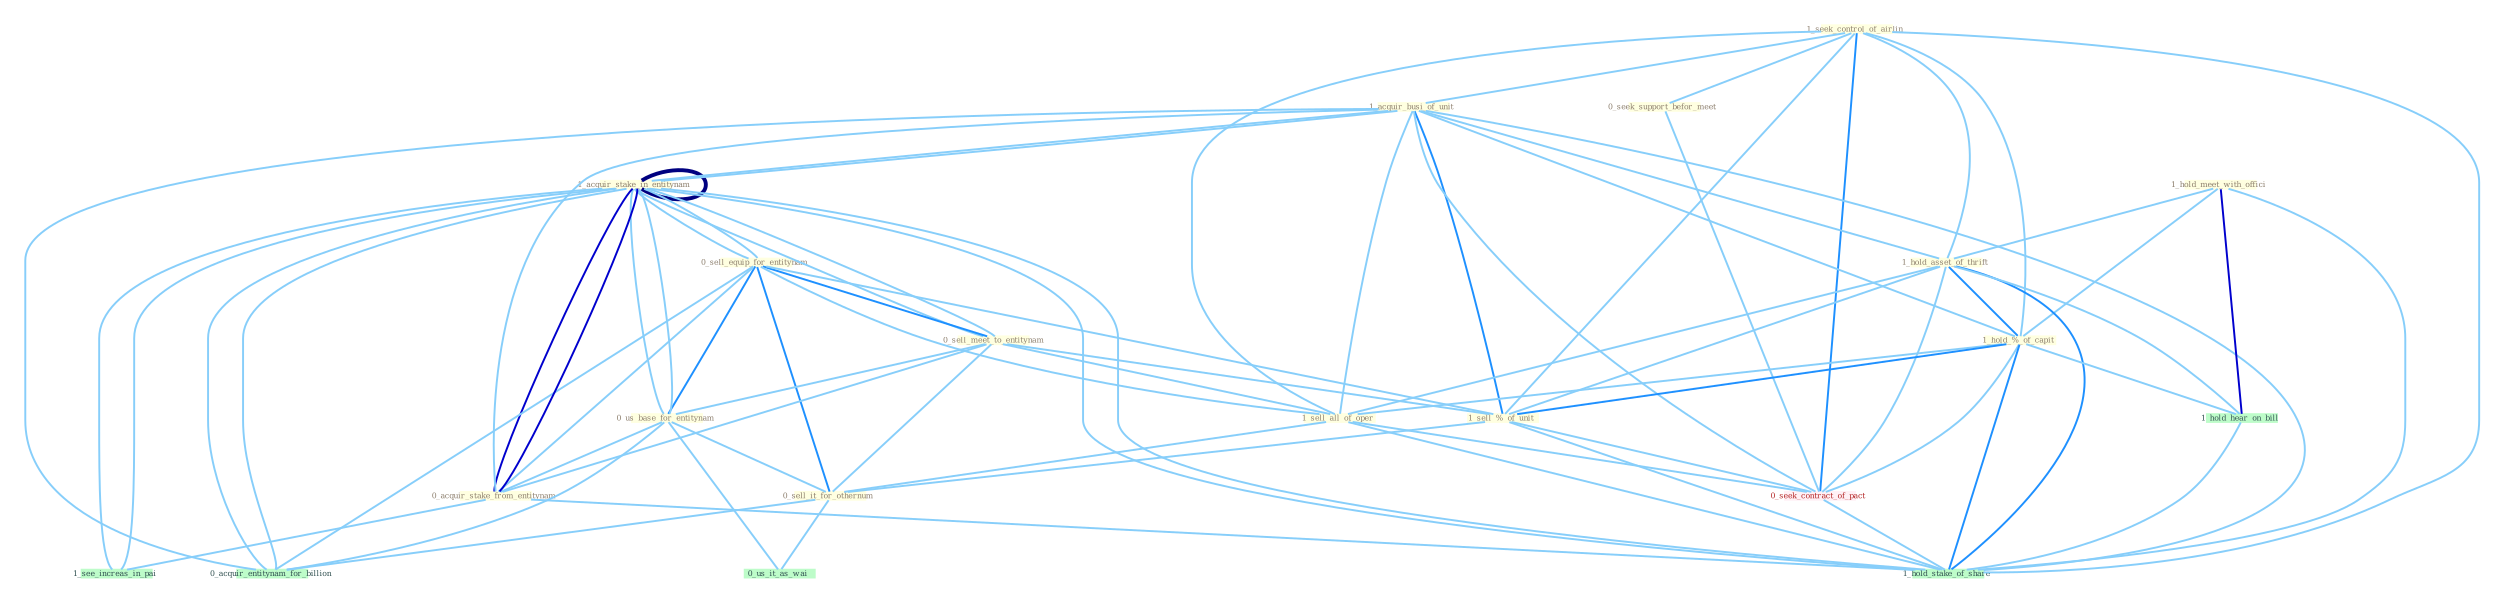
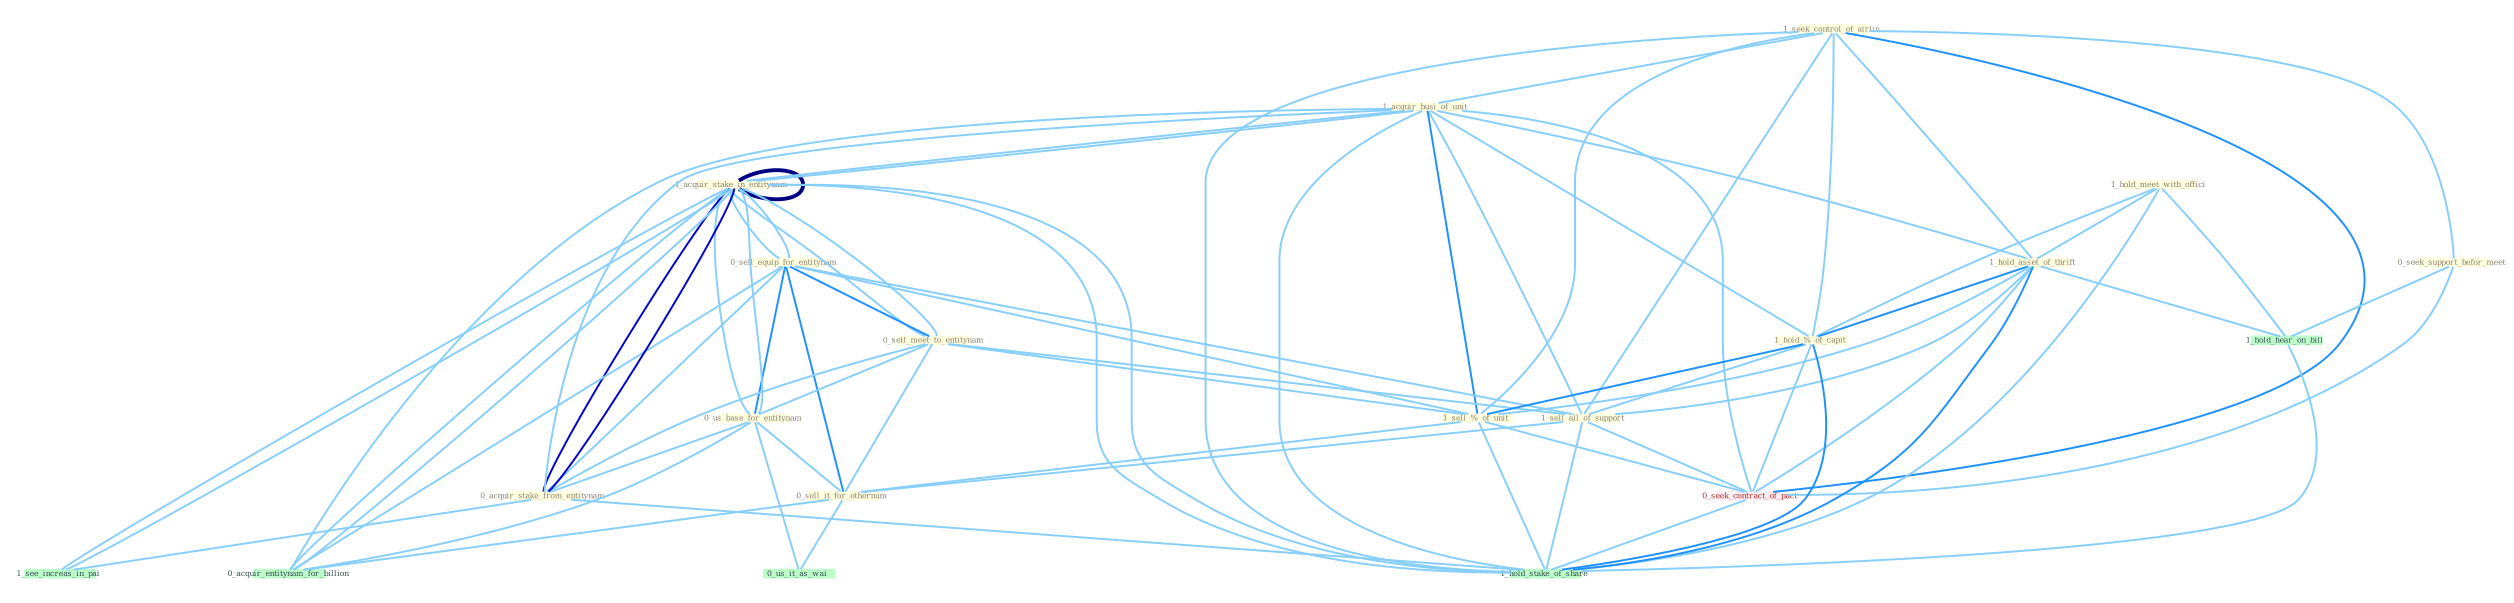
  graph {
    node [color="#ffffe0" fixedsize=true fontcolor="#8b7d6b" fontsize=4 shape=polygon style=filled]
    edge [color="#87cefa" w=1]
    "1_seek_control_of_airlin " [height=.06 width=.5]
    "1_acquir_stake_in_entitynam " [height=.06 width=.5]
    "1_acquir_busi_of_unit " [height=.06 width=.5]
    "0_sell_equip_for_entitynam " [height=.06 width=.5]
    "1_hold_meet_with_offici " [height=.06 width=.5]
    "0_seek_support_befor_meet " [height=.06 width=.5]
    n7 [height=.06 label="0_sell_meet_to_entitynam" width=.5]
    "1_hold_asset_of_thrift " [height=.06 width=.5]
    "1_hold_%_of_capit " [height=.06 width=.5]
    "0_us_base_for_entitynam " [height=.06 width=.5]
    "0_acquir_stake_from_entitynam " [height=.06 width=.5]
-   "1_sell_all_of_oper " [height=.06 width=.5]
+   "1_sell_all_of_oper " [height=.06 width=.5 label="1_sell_all_of_support"]
    "1_sell_%_of_unit " [height=.06 width=.5]
    "0_sell_it_for_othernum " [height=.06 width=.5]
    "0_seek_contract_of_pact " [color="#fff0f5" fontcolor="#b22222" height=.06 width=.5]
    "1_hold_stake_of_share " [color="#BDFCC9" fontcolor="#2f4f4f" height=.06 width=.5]
    "0_acquir_entitynam_for_billion " [color="#BDFCC9" fontcolor="#2f4f4f" height=.06 width=.5]
    "1_see_increas_in_pai " [color="#BDFCC9" fontcolor="#2f4f4f" height=.06 width=.5]
    "1_hold_hear_on_bill " [color="#BDFCC9" fontcolor="#2f4f4f" height=.06 width=.5]
    "0_us_it_as_wai " [color="#BDFCC9" fontcolor="#2f4f4f" height=.06 width=.5]
    subgraph sub_1 {
      "1_seek_control_of_airlin "
      "1_acquir_stake_in_entitynam "
      "1_acquir_busi_of_unit "
      "0_sell_equip_for_entitynam "
      "1_hold_meet_with_offici "
      "0_seek_support_befor_meet "
      n7
      "1_hold_asset_of_thrift "
      "1_hold_%_of_capit "
      "0_us_base_for_entitynam "
      "0_acquir_stake_from_entitynam "
      "1_sell_all_of_oper "
      "1_sell_%_of_unit "
      "0_sell_it_for_othernum "
    }
    subgraph sub_2 {
      "0_seek_contract_of_pact "
    }
    "1_seek_control_of_airlin " -- "1_acquir_busi_of_unit "
    "1_seek_control_of_airlin " -- "0_seek_support_befor_meet "
    "1_seek_control_of_airlin " -- "1_hold_asset_of_thrift "
    "1_seek_control_of_airlin " -- "1_hold_%_of_capit "
    "1_seek_control_of_airlin " -- "1_sell_all_of_oper "
    "1_seek_control_of_airlin " -- "1_sell_%_of_unit "
    "1_seek_control_of_airlin " -- "0_seek_contract_of_pact " [color="#1e90ff" w=2]
    "1_seek_control_of_airlin " -- "1_hold_stake_of_share "
    "1_acquir_stake_in_entitynam " -- "1_acquir_stake_in_entitynam " [color="#000080" style=bold w=4]
    "1_acquir_stake_in_entitynam " -- "1_acquir_busi_of_unit "
    "1_acquir_stake_in_entitynam " -- "0_sell_equip_for_entitynam "
    "1_acquir_stake_in_entitynam " -- n7
    "1_acquir_stake_in_entitynam " -- "0_us_base_for_entitynam "
    "1_acquir_stake_in_entitynam " -- "0_acquir_stake_from_entitynam " [color="#0000cd" w=3]
    "1_acquir_stake_in_entitynam " -- "1_hold_stake_of_share "
    "1_acquir_stake_in_entitynam " -- "1_hold_stake_of_share "
    "1_acquir_stake_in_entitynam " -- "0_acquir_entitynam_for_billion "
    "1_acquir_stake_in_entitynam " -- "0_acquir_entitynam_for_billion "
    "1_acquir_stake_in_entitynam " -- "1_see_increas_in_pai "
    "1_acquir_stake_in_entitynam " -- "1_see_increas_in_pai "
    "1_acquir_busi_of_unit " -- "1_acquir_stake_in_entitynam "
    "1_acquir_busi_of_unit " -- "1_hold_asset_of_thrift "
    "1_acquir_busi_of_unit " -- "1_hold_%_of_capit "
    "1_acquir_busi_of_unit " -- "0_acquir_stake_from_entitynam "
    "1_acquir_busi_of_unit " -- "1_sell_all_of_oper "
    "1_acquir_busi_of_unit " -- "1_sell_%_of_unit " [color="#1e90ff" w=2]
    "1_acquir_busi_of_unit " -- "0_seek_contract_of_pact "
    "1_acquir_busi_of_unit " -- "1_hold_stake_of_share "
    "1_acquir_busi_of_unit " -- "0_acquir_entitynam_for_billion "
    "0_sell_equip_for_entitynam " -- "1_acquir_stake_in_entitynam "
    "0_sell_equip_for_entitynam " -- n7 [color="#1e90ff" w=2]
    "0_sell_equip_for_entitynam " -- "0_us_base_for_entitynam " [color="#1e90ff" w=2]
    "0_sell_equip_for_entitynam " -- "0_acquir_stake_from_entitynam "
    "0_sell_equip_for_entitynam " -- "1_sell_all_of_oper "
    "0_sell_equip_for_entitynam " -- "1_sell_%_of_unit "
    "0_sell_equip_for_entitynam " -- "0_sell_it_for_othernum " [color="#1e90ff" w=2]
    "0_sell_equip_for_entitynam " -- "0_acquir_entitynam_for_billion "
    "1_hold_meet_with_offici " -- "1_hold_asset_of_thrift "
    "1_hold_meet_with_offici " -- "1_hold_%_of_capit "
    "1_hold_meet_with_offici " -- "1_hold_stake_of_share "
-   "1_hold_meet_with_offici " -- "1_hold_hear_on_bill " [color="#0000cd"]
+   "1_hold_meet_with_offici " -- "1_hold_hear_on_bill "
    "0_seek_support_befor_meet " -- "0_seek_contract_of_pact "
    n7 -- "1_acquir_stake_in_entitynam "
    n7 -- "0_us_base_for_entitynam "
    n7 -- "0_acquir_stake_from_entitynam "
    n7 -- "1_sell_all_of_oper "
    n7 -- "1_sell_%_of_unit "
    n7 -- "0_sell_it_for_othernum "
    "1_hold_asset_of_thrift " -- "1_hold_%_of_capit " [color="#1e90ff" w=2]
    "1_hold_asset_of_thrift " -- "1_sell_all_of_oper "
    "1_hold_asset_of_thrift " -- "1_sell_%_of_unit "
    "1_hold_asset_of_thrift " -- "0_seek_contract_of_pact "
    "1_hold_asset_of_thrift " -- "1_hold_stake_of_share " [color="#1e90ff" w=2]
    "1_hold_asset_of_thrift " -- "1_hold_hear_on_bill "
    "1_hold_%_of_capit " -- "1_sell_all_of_oper "
    "1_hold_%_of_capit " -- "1_sell_%_of_unit " [color="#1e90ff" w=2]
    "1_hold_%_of_capit " -- "0_seek_contract_of_pact "
    "1_hold_%_of_capit " -- "1_hold_stake_of_share " [color="#1e90ff" w=2]
-   "1_hold_%_of_capit " -- "1_hold_hear_on_bill "
+   "0_seek_support_befor_meet " -- "1_hold_hear_on_bill "
    "0_us_base_for_entitynam " -- "1_acquir_stake_in_entitynam "
    "0_us_base_for_entitynam " -- "0_acquir_stake_from_entitynam "
    "0_us_base_for_entitynam " -- "0_sell_it_for_othernum "
    "0_us_base_for_entitynam " -- "0_acquir_entitynam_for_billion "
    "0_us_base_for_entitynam " -- "0_us_it_as_wai "
    "0_acquir_stake_from_entitynam " -- "1_acquir_stake_in_entitynam " [color="#0000cd" w=3]
    "0_acquir_stake_from_entitynam " -- "1_hold_stake_of_share "
    "0_acquir_stake_from_entitynam " -- "1_see_increas_in_pai "
    "1_sell_all_of_oper " -- "0_sell_it_for_othernum "
    "1_sell_all_of_oper " -- "0_seek_contract_of_pact "
    "1_sell_all_of_oper " -- "1_hold_stake_of_share "
    "1_sell_%_of_unit " -- "0_sell_it_for_othernum "
    "1_sell_%_of_unit " -- "0_seek_contract_of_pact "
    "1_sell_%_of_unit " -- "1_hold_stake_of_share "
    "0_sell_it_for_othernum " -- "0_acquir_entitynam_for_billion "
    "0_sell_it_for_othernum " -- "0_us_it_as_wai "
    "0_seek_contract_of_pact " -- "1_hold_stake_of_share "
    "1_hold_hear_on_bill " -- "1_hold_stake_of_share "
  }
